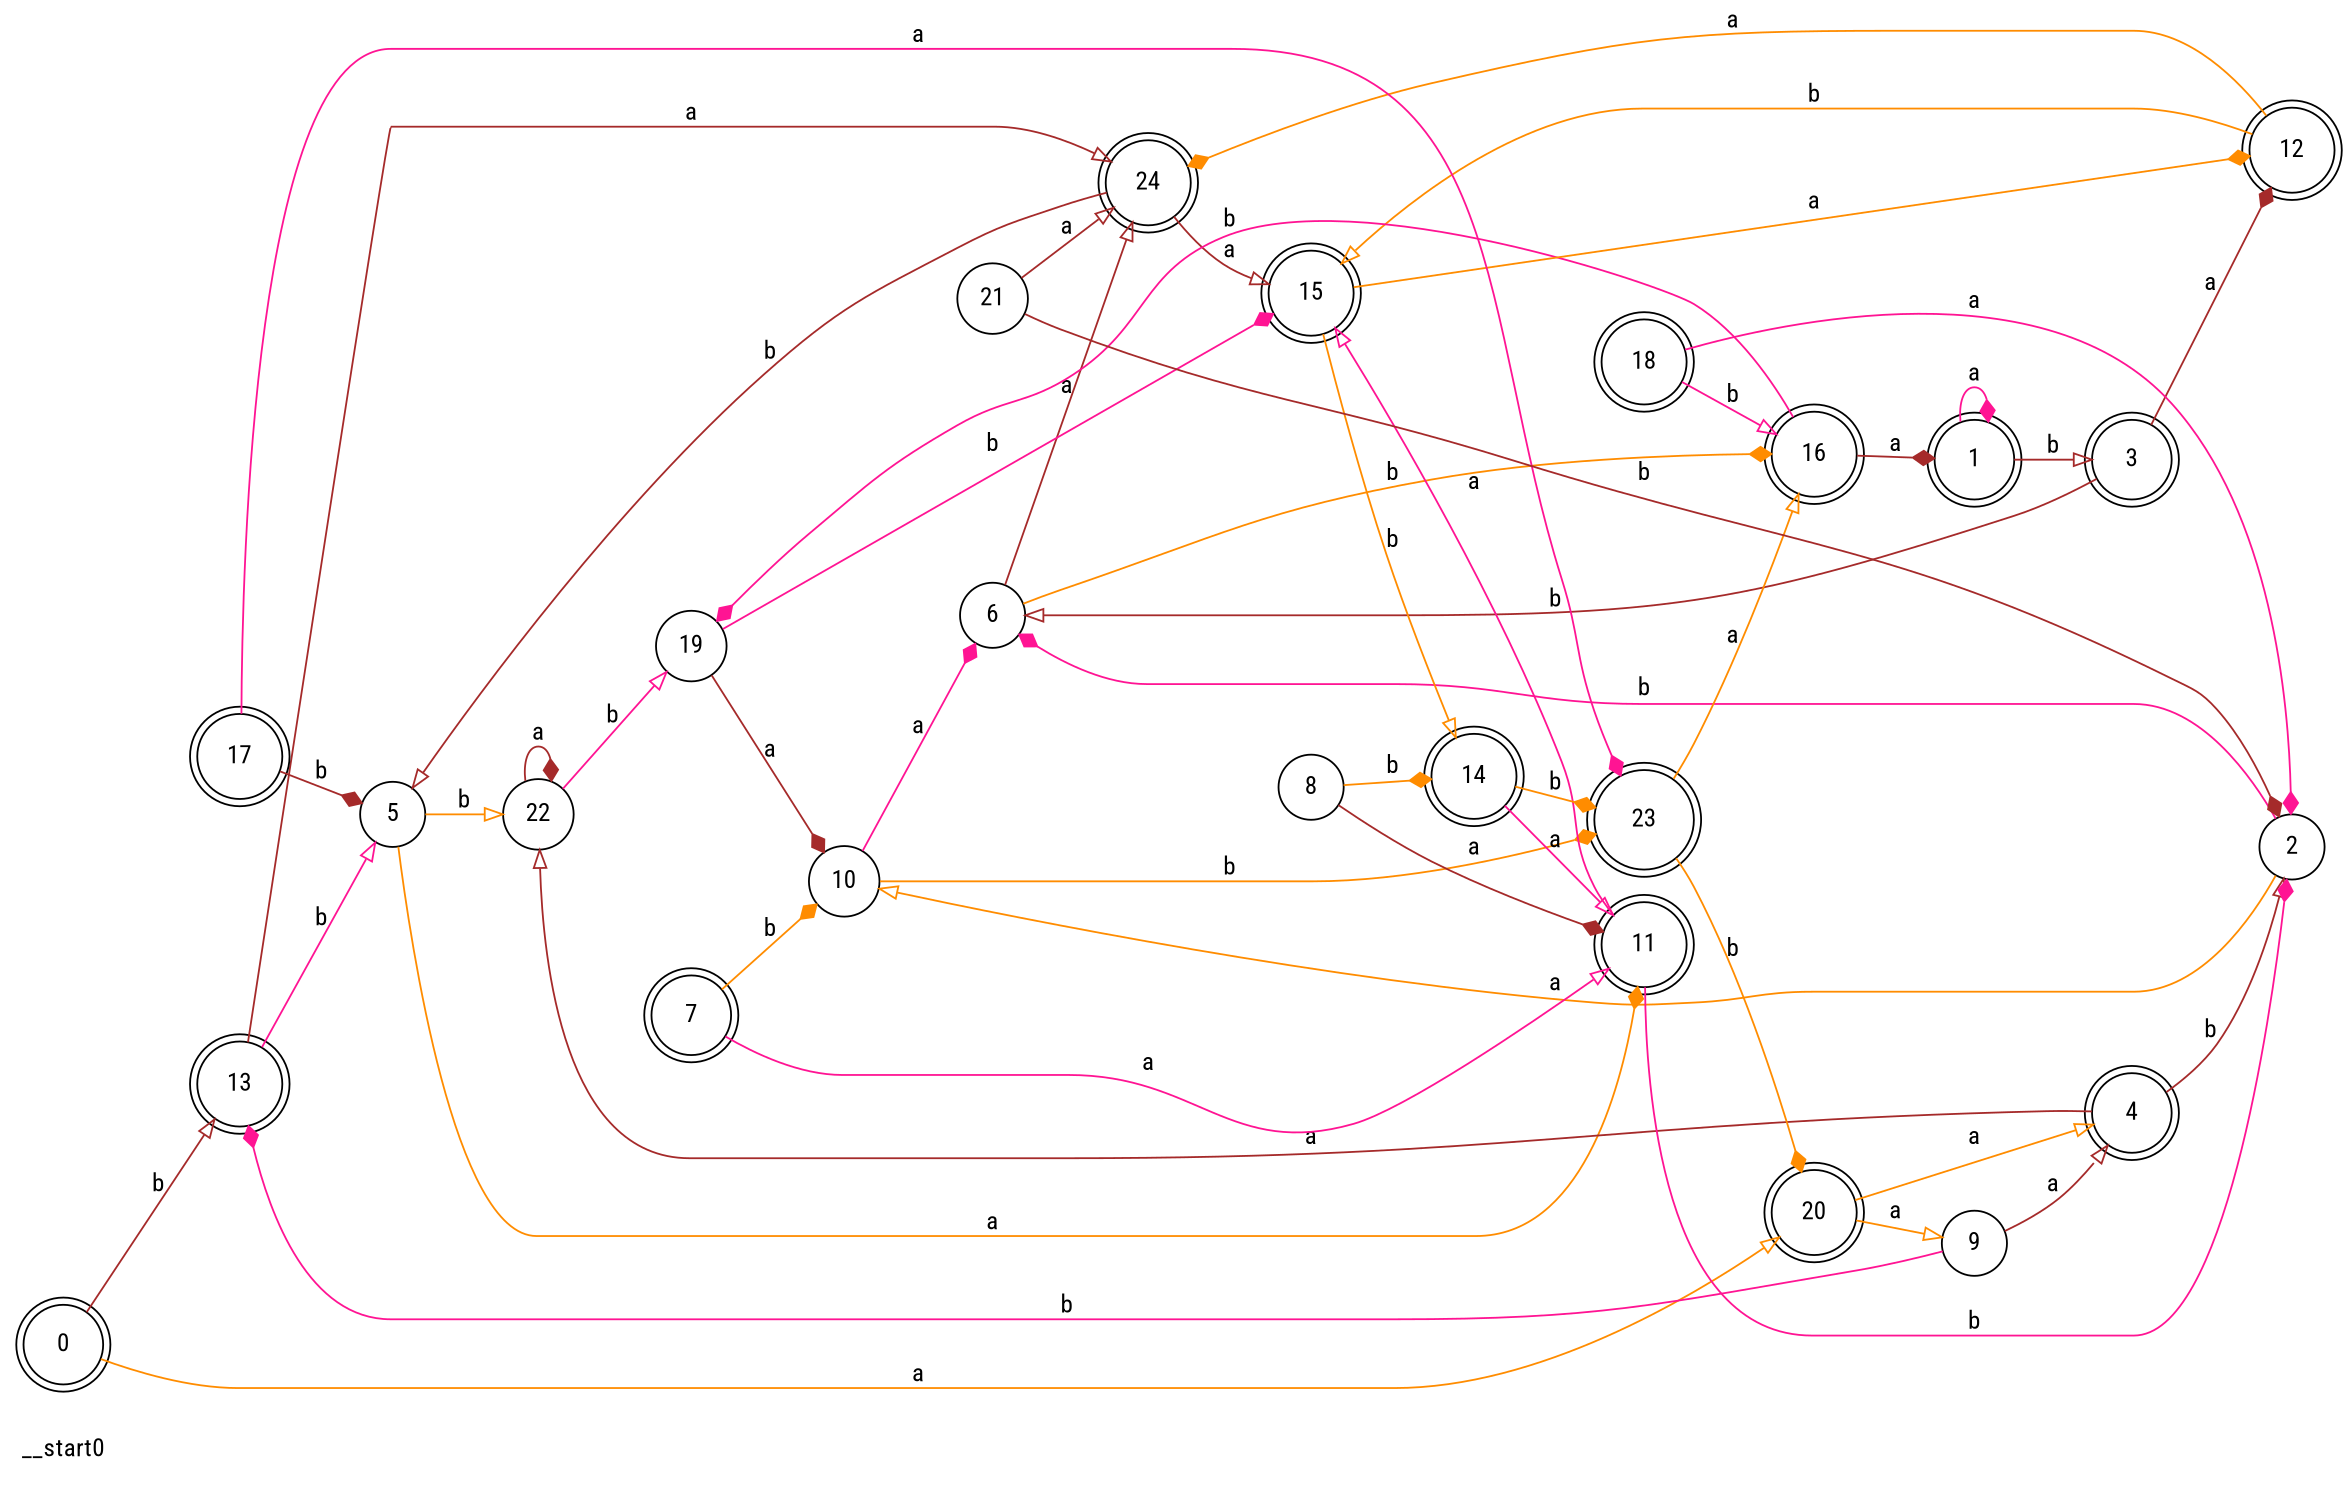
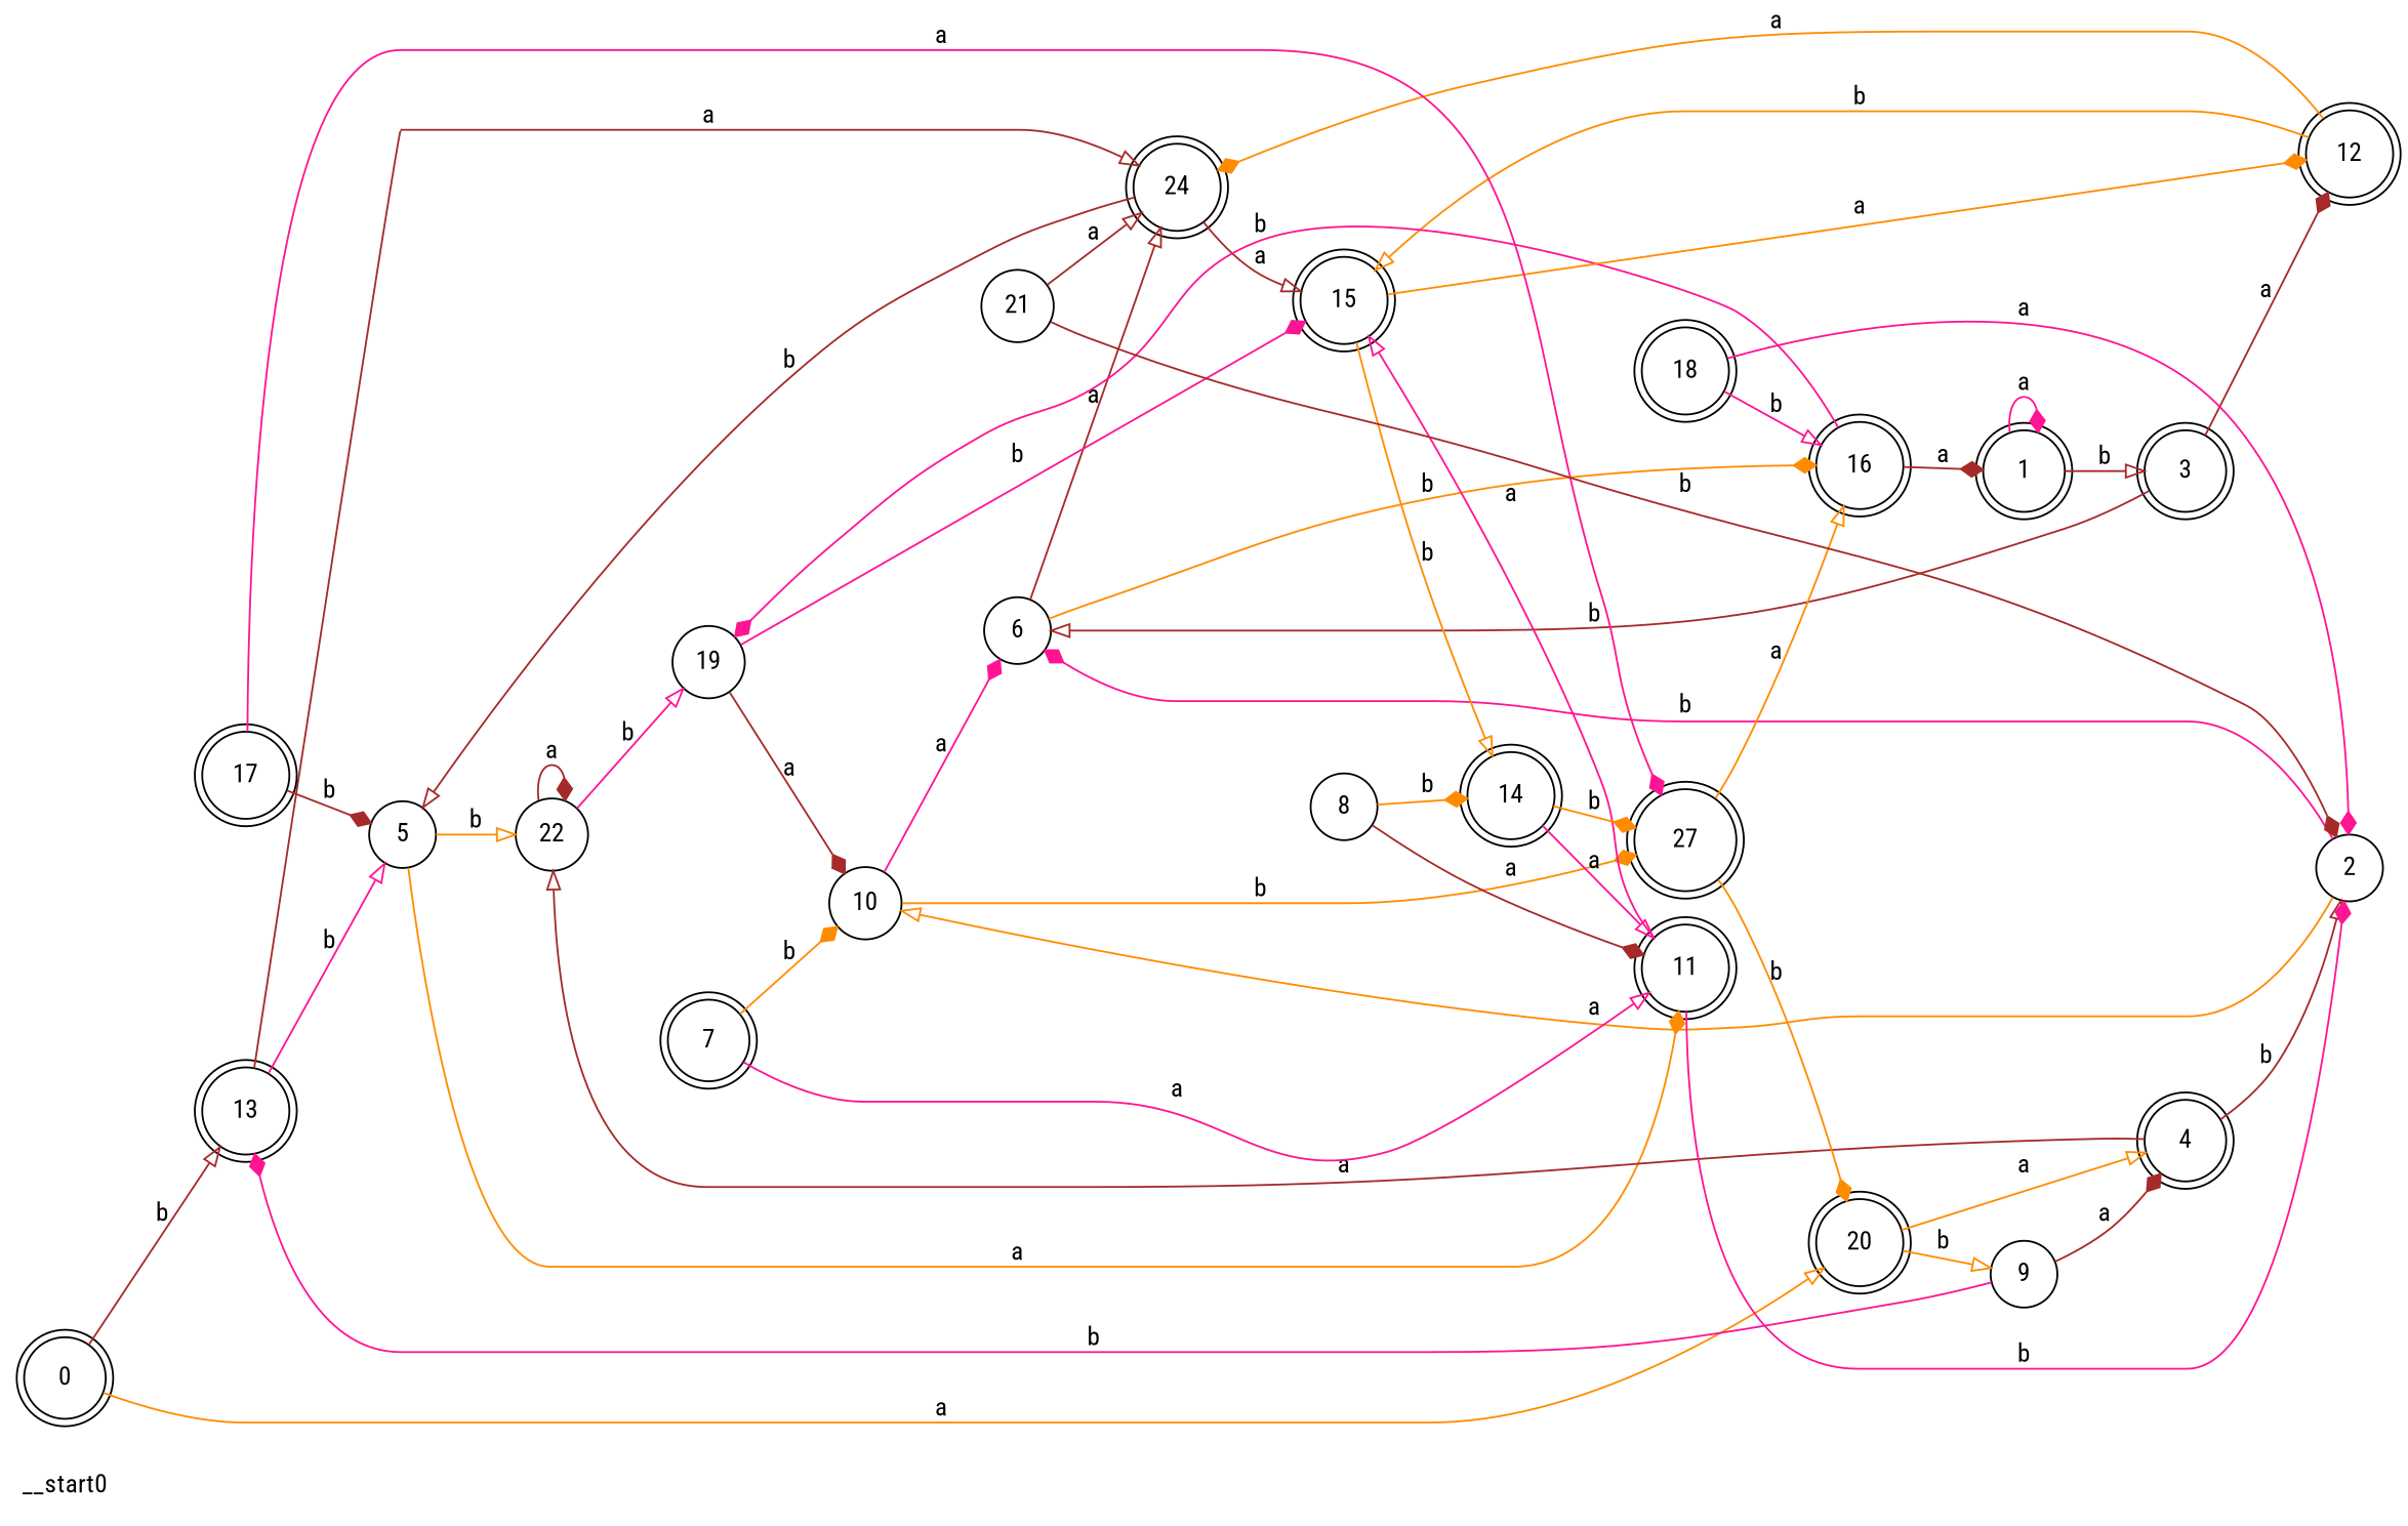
  digraph {
    fontname="Roboto Condensed"
    rankdir=LR
    node [fontname="Roboto Condensed" shape=doublecircle color=black fillcolor=white style="rounded,filled"]
    edge [arrowhead=diamond color=brown fontname="Roboto Condensed"]
    __start0 [shape=none color="" fillcolor="" style=""]
    n2 [label=0]
    n3 [label=13]
    n4 [label=20]
    n5 [label=5 shape=circle style=filled]
    n6 [label=24]
    n7 [label=4]
    n8 [label=9 shape=circle style=filled]
    n9 [label=1]
    n10 [label=3]
    n11 [label=6 shape=circle style=filled]
    n12 [label=12]
    n13 [label=2 shape=circle style=filled]
    n14 [label=10 shape=circle style=filled]
    n15 [label=16]
-   n16 [label=23]
+   n16 [label=27]
    n17 [label=15]
    n18 [label=22 shape=circle style=filled]
    n19 [label=19 shape=circle style=filled]
    n20 [label=11]
    n21 [label=7]
    n22 [label=8 shape=circle style=filled]
    n23 [label=14]
    n24 [label=17]
    n25 [label=18]
    n26 [label=21 shape=circle style=filled]
    n2 -> n3 [arrowhead=onormal label=b]
    n2 -> n4 [arrowhead=onormal color=darkorange label=a]
    n3 -> n5 [arrowhead=onormal color=deeppink label=b]
    n3 -> n6 [arrowhead=onormal label=a]
    n4 -> n7 [arrowhead=onormal color=darkorange label=a]
-   n4 -> n8 [arrowhead=onormal color=darkorange label=a]
+   n4 -> n8 [arrowhead=onormal color=darkorange label=b]
    n5 -> n18 [arrowhead=onormal color=darkorange label=b]
    n5 -> n20 [color=darkorange label=a]
    n6 -> n5 [arrowhead=onormal label=b]
    n6 -> n17 [arrowhead=onormal label=a]
    n7 -> n13 [arrowhead=onormal label=b]
    n7 -> n18 [arrowhead=onormal label=a]
    n8 -> n3 [color=deeppink label=b]
-   n8 -> n7 [arrowhead=onormal label=a]
+   n8 -> n7 [label=a]
    n9 -> n9 [color=deeppink label=a]
    n9 -> n10 [arrowhead=onormal label=b]
    n10 -> n11 [arrowhead=onormal label=b]
    n10 -> n12 [label=a]
    n11 -> n6 [arrowhead=onormal label=a]
    n11 -> n15 [color=darkorange label=b]
    n12 -> n6 [color=darkorange label=a]
    n12 -> n17 [arrowhead=onormal color=darkorange label=b]
    n13 -> n11 [color=deeppink label=b]
    n13 -> n14 [arrowhead=onormal color=darkorange label=a]
    n14 -> n11 [color=deeppink label=a]
    n14 -> n16 [color=darkorange label=b]
    n15 -> n9 [label=a]
    n15 -> n19 [color=deeppink label=b]
    n16 -> n4 [color=darkorange label=b]
    n16 -> n15 [arrowhead=onormal color=darkorange label=a]
    n17 -> n12 [color=darkorange label=a]
    n17 -> n23 [arrowhead=onormal color=darkorange label=b]
    n18 -> n18 [label=a]
    n18 -> n19 [arrowhead=onormal color=deeppink label=b]
    n19 -> n14 [label=a]
    n19 -> n17 [color=deeppink label=b]
    n20 -> n13 [color=deeppink label=b]
    n20 -> n17 [arrowhead=onormal color=deeppink label=a]
    n21 -> n14 [color=darkorange label=b]
    n21 -> n20 [arrowhead=onormal color=deeppink label=a]
    n22 -> n20 [label=a]
    n22 -> n23 [color=darkorange label=b]
    n23 -> n16 [color=darkorange label=b]
    n23 -> n20 [arrowhead=onormal color=deeppink label=a]
    n24 -> n5 [label=b]
    n24 -> n16 [color=deeppink label=a]
    n25 -> n13 [color=deeppink label=a]
    n25 -> n15 [arrowhead=onormal color=deeppink label=b]
    n26 -> n6 [arrowhead=onormal label=a]
    n26 -> n13 [label=b]
  }
